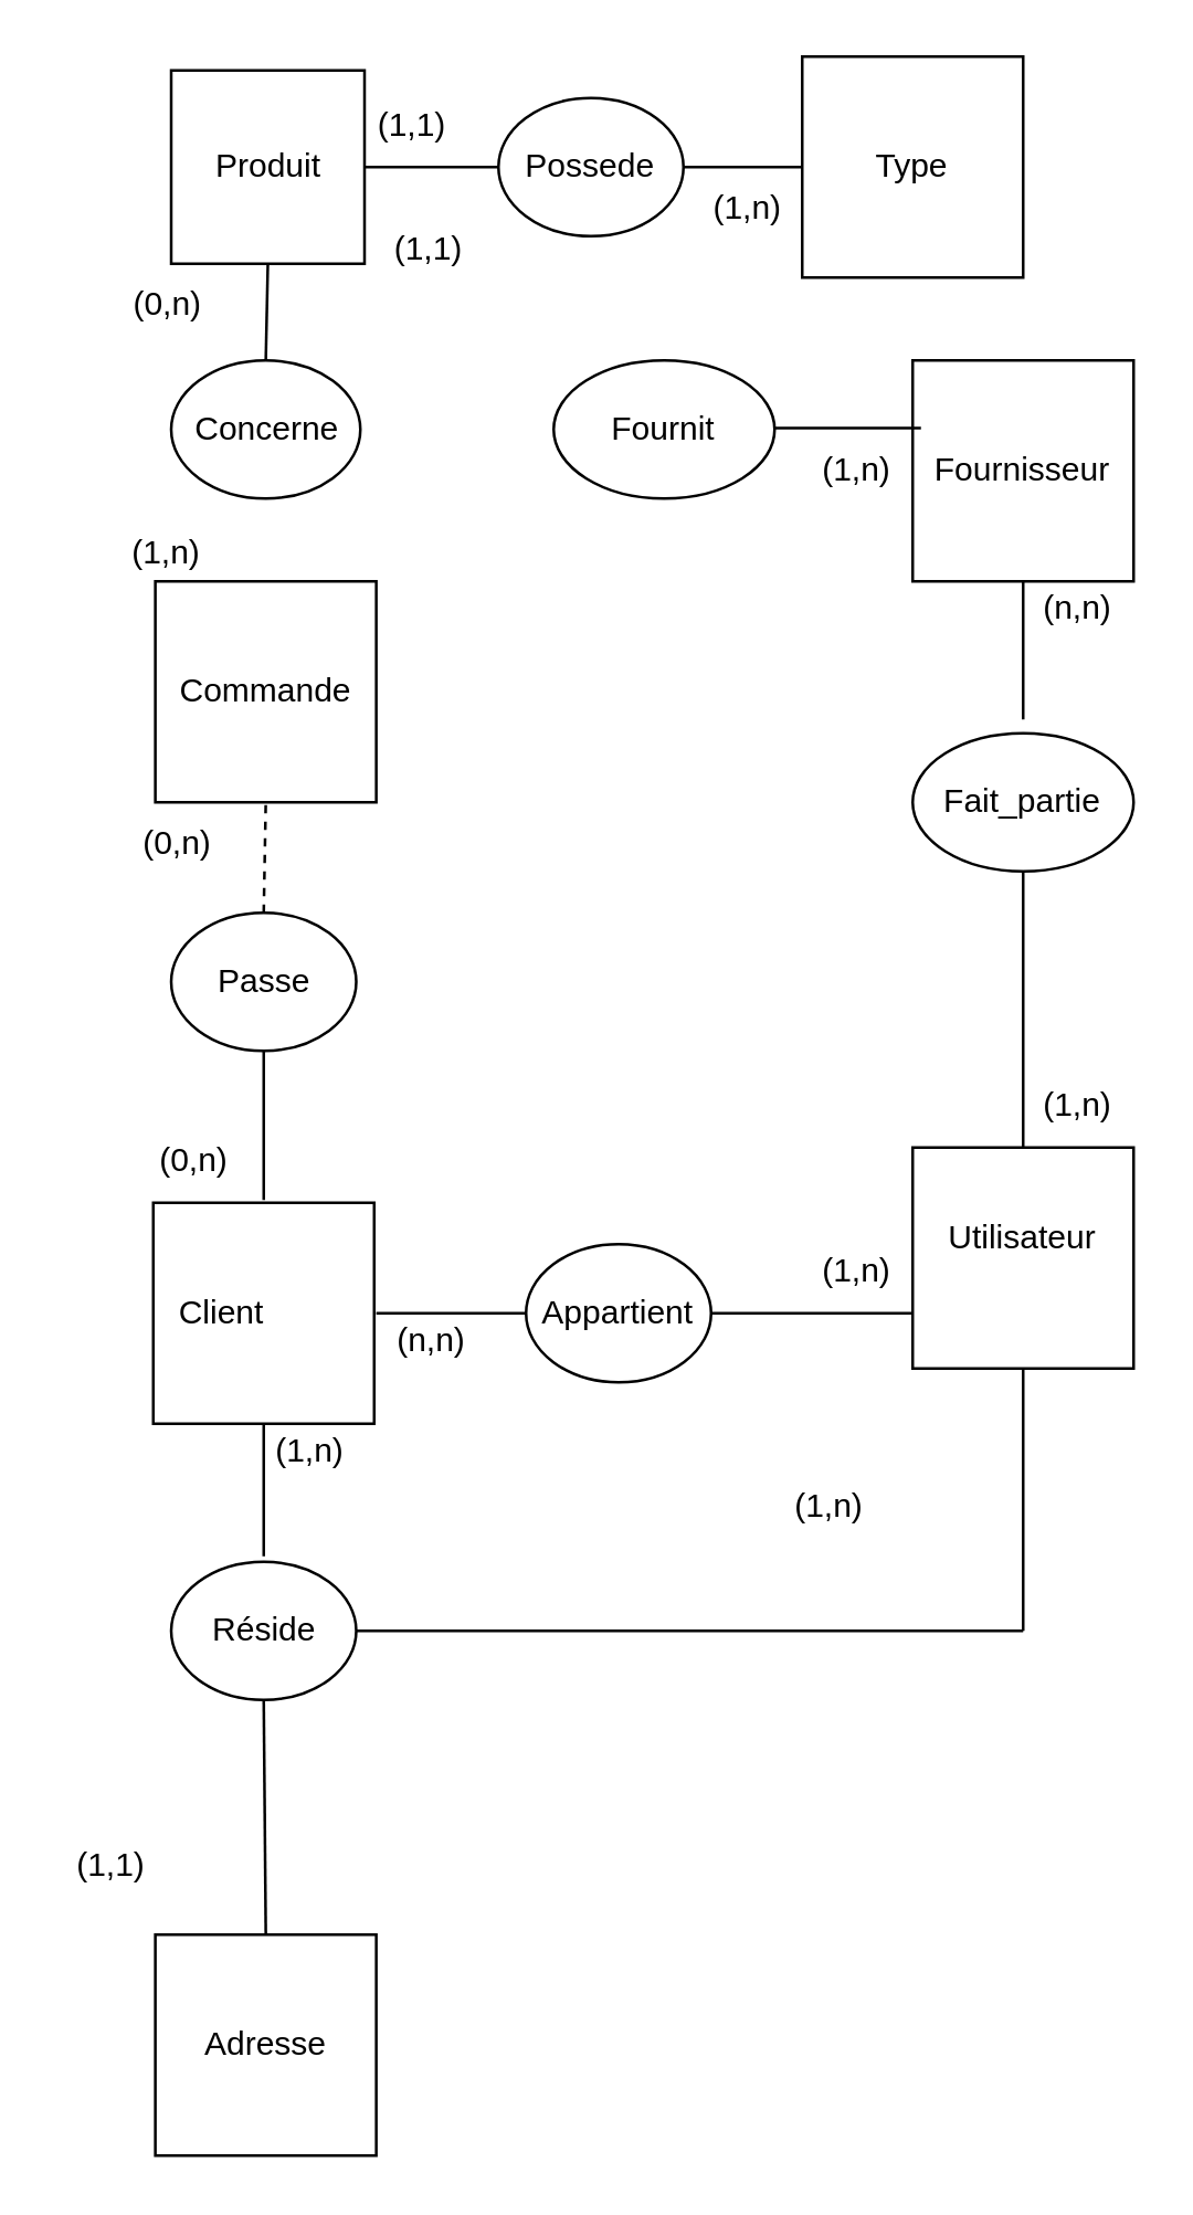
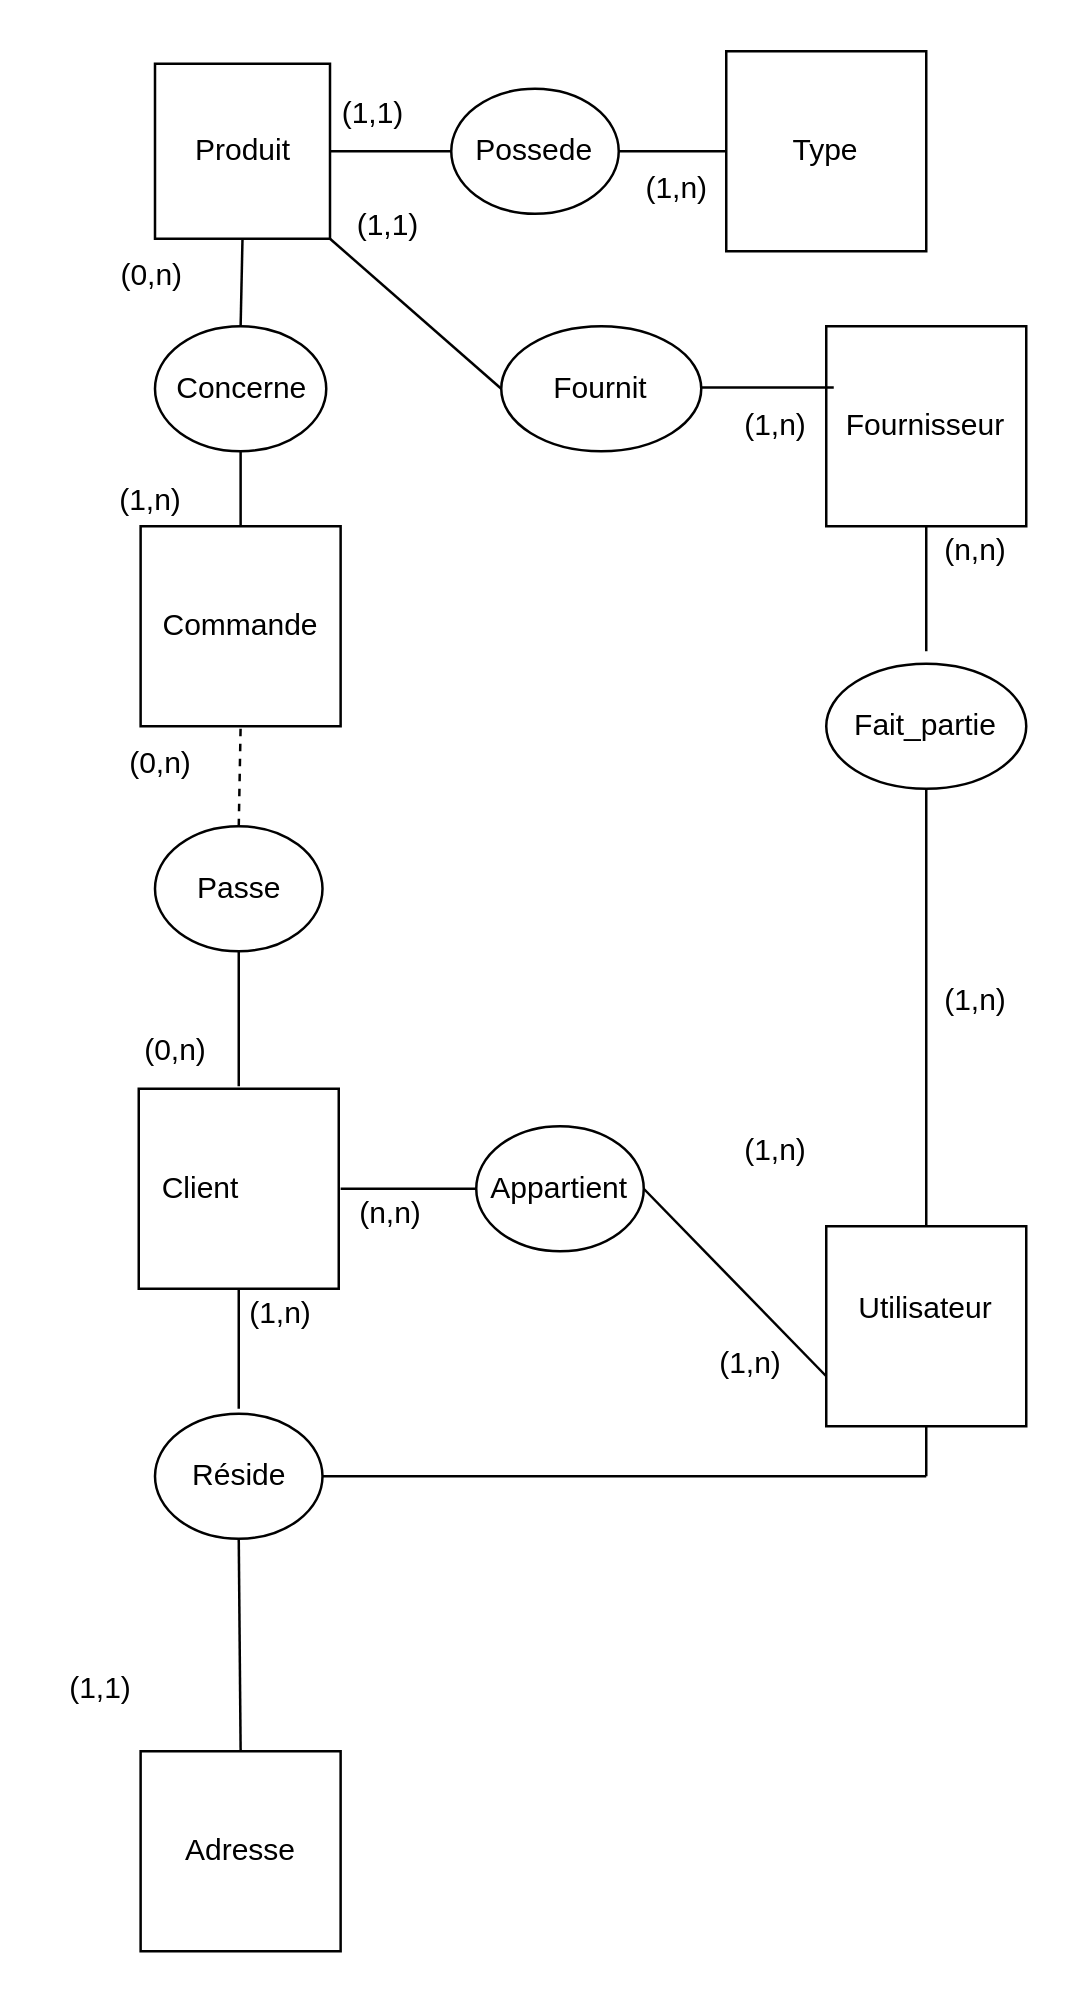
  <mxCell id="0" />
  <mxCell id="1" parent="0" />
  <mxCell id="2" value="" style="whiteSpace=wrap;html=1;aspect=fixed;" parent="1" vertex="1"><mxGeometry x="55" y="435" width="80" height="80" as="geometry" /></mxCell>
  <mxCell id="3" value="Produit" style="whiteSpace=wrap;html=1;aspect=fixed;" parent="1" vertex="1"><mxGeometry x="61.5" y="25" width="70" height="70" as="geometry" /></mxCell>
  <mxCell id="4" value="Fournisseur" style="whiteSpace=wrap;html=1;aspect=fixed;" parent="1" vertex="1"><mxGeometry x="330" y="130" width="80" height="80" as="geometry" /></mxCell>
- <mxCell id="5" value="&lt;div&gt;Utilisateur&lt;/div&gt;&lt;div&gt;&lt;br&gt;&lt;/div&gt;" style="whiteSpace=wrap;html=1;aspect=fixed;" parent="1" vertex="1"><mxGeometry x="330" y="415" width="80" height="80" as="geometry" /></mxCell>
+ <mxCell id="5" value="&lt;div&gt;Utilisateur&lt;/div&gt;&lt;div&gt;&lt;br&gt;&lt;/div&gt;" style="whiteSpace=wrap;html=1;aspect=fixed;" parent="1" vertex="1"><mxGeometry x="330" y="490" width="80" height="80" as="geometry" /></mxCell>
  <mxCell id="6" value="Client" style="text;html=1;strokeColor=none;fillColor=none;align=center;verticalAlign=middle;whiteSpace=wrap;rounded=0;" parent="1" vertex="1"><mxGeometry x="60" y="465" width="40" height="20" as="geometry" /></mxCell>
  <mxCell id="7" value="Adresse" style="whiteSpace=wrap;html=1;aspect=fixed;" parent="1" vertex="1"><mxGeometry x="55.75" y="700" width="80" height="80" as="geometry" /></mxCell>
  <mxCell id="8" value="Réside" style="ellipse;whiteSpace=wrap;html=1;" parent="1" vertex="1"><mxGeometry x="61.5" y="565" width="67" height="50" as="geometry" /></mxCell>
  <mxCell id="9" value="" style="endArrow=none;html=1;entryX=0.5;entryY=1;entryDx=0;entryDy=0;" parent="1" edge="1" target="2"><mxGeometry width="50" height="50" relative="1" as="geometry"><mxPoint x="95" y="563" as="sourcePoint" /><mxPoint x="74" y="515" as="targetPoint" /></mxGeometry></mxCell>
  <mxCell id="10" value="Fait_partie" style="ellipse;whiteSpace=wrap;html=1;" parent="1" vertex="1"><mxGeometry x="330" y="265" width="80" height="50" as="geometry" /></mxCell>
  <mxCell id="11" value="" style="endArrow=none;html=1;entryX=0;entryY=0.5;entryDx=0;entryDy=0;exitX=1;exitY=0.5;exitDx=0;exitDy=0;" parent="1" source="23" target="22" edge="1"><mxGeometry width="50" height="50" relative="1" as="geometry"><mxPoint x="40" y="555" as="sourcePoint" /><mxPoint x="90" y="505" as="targetPoint" /></mxGeometry></mxCell>
  <mxCell id="12" value="" style="endArrow=none;html=1;entryX=0;entryY=0.5;entryDx=0;entryDy=0;exitX=1;exitY=0.5;exitDx=0;exitDy=0;" parent="1" target="23" edge="1" source="3"><mxGeometry width="50" height="50" relative="1" as="geometry"><mxPoint x="130" y="255" as="sourcePoint" /><mxPoint x="90" y="505" as="targetPoint" /></mxGeometry></mxCell>
  <mxCell id="13" value="" style="endArrow=none;html=1;" parent="1" edge="1"><mxGeometry width="50" height="50" relative="1" as="geometry"><mxPoint x="280" y="154.47" as="sourcePoint" /><mxPoint x="333" y="154.97" as="targetPoint" /><Array as="points"><mxPoint x="333" y="154.47" /></Array></mxGeometry></mxCell>
+ <mxCell id="14" value="" style="endArrow=none;html=1;entryX=1;entryY=1;entryDx=0;entryDy=0;exitX=0;exitY=0.5;exitDx=0;exitDy=0;" parent="1" target="3" edge="1" source="47"><mxGeometry width="50" height="50" relative="1" as="geometry"><mxPoint x="-150" y="252.5" as="sourcePoint" /><mxPoint x="-150" y="57.5" as="targetPoint" /><Array as="points" /></mxGeometry></mxCell>
  <mxCell id="15" value="" style="endArrow=none;html=1;exitX=0.5;exitY=1;exitDx=0;exitDy=0;entryX=0.5;entryY=0;entryDx=0;entryDy=0;" parent="1" source="10" edge="1" target="5"><mxGeometry width="50" height="50" relative="1" as="geometry"><mxPoint x="40" y="555" as="sourcePoint" /><mxPoint x="-150" y="250" as="targetPoint" /><Array as="points" /></mxGeometry></mxCell>
  <mxCell id="16" value="(1,1)" style="text;html=1;strokeColor=none;fillColor=none;align=center;verticalAlign=middle;whiteSpace=wrap;rounded=0;" parent="1" vertex="1"><mxGeometry x="20" y="665" width="40" height="20" as="geometry" /></mxCell>
  <mxCell id="17" value="(n,n)" style="text;html=1;strokeColor=none;fillColor=none;align=center;verticalAlign=middle;whiteSpace=wrap;rounded=0;" parent="1" vertex="1"><mxGeometry x="370" y="210" width="40" height="20" as="geometry" /></mxCell>
  <mxCell id="18" value="(1,n)" style="text;html=1;strokeColor=none;fillColor=none;align=center;verticalAlign=middle;whiteSpace=wrap;rounded=0;" parent="1" vertex="1"><mxGeometry x="91.5" y="515" width="40" height="20" as="geometry" /></mxCell>
  <mxCell id="19" value="(1,n)" style="text;html=1;strokeColor=none;fillColor=none;align=center;verticalAlign=middle;whiteSpace=wrap;rounded=0;" parent="1" vertex="1"><mxGeometry x="280" y="535" width="40" height="20" as="geometry" /></mxCell>
  <mxCell id="20" value="(1,n)" style="text;html=1;strokeColor=none;fillColor=none;align=center;verticalAlign=middle;whiteSpace=wrap;rounded=0;" parent="1" vertex="1"><mxGeometry x="290" y="160" width="40" height="20" as="geometry" /></mxCell>
  <mxCell id="21" value="(1,n)" style="text;html=1;strokeColor=none;fillColor=none;align=center;verticalAlign=middle;whiteSpace=wrap;rounded=0;" parent="1" vertex="1"><mxGeometry x="40" y="190" width="40" height="20" as="geometry" /></mxCell>
  <mxCell id="22" value="Type" style="whiteSpace=wrap;html=1;aspect=fixed;" parent="1" vertex="1"><mxGeometry x="290" y="20" width="80" height="80" as="geometry" /></mxCell>
  <mxCell id="23" value="Possede" style="ellipse;whiteSpace=wrap;html=1;" parent="1" vertex="1"><mxGeometry x="180" y="35" width="67" height="50" as="geometry" /></mxCell>
  <mxCell id="24" value="(1,1)" style="text;html=1;strokeColor=none;fillColor=none;align=center;verticalAlign=middle;whiteSpace=wrap;rounded=0;" parent="1" vertex="1"><mxGeometry x="135" y="80" width="40" height="20" as="geometry" /></mxCell>
  <mxCell id="25" value="(1,1)" style="text;html=1;strokeColor=none;fillColor=none;align=center;verticalAlign=middle;whiteSpace=wrap;rounded=0;" vertex="1" parent="1"><mxGeometry x="128.5" y="35" width="40" height="20" as="geometry" /></mxCell>
  <mxCell id="26" value="(1,n)" style="text;html=1;align=center;verticalAlign=middle;resizable=0;points=[];autosize=1;" parent="1" vertex="1"><mxGeometry x="250" y="65" width="40" height="20" as="geometry" /></mxCell>
  <mxCell id="27" value="Commande" style="whiteSpace=wrap;html=1;aspect=fixed;" parent="1" vertex="1"><mxGeometry x="55.75" y="210" width="80" height="80" as="geometry" /></mxCell>
  <mxCell id="28" value="Concerne" style="ellipse;whiteSpace=wrap;html=1;" parent="1" vertex="1"><mxGeometry x="61.5" y="130" width="68.5" height="50" as="geometry" /></mxCell>
  <mxCell id="29" value="Passe" style="ellipse;whiteSpace=wrap;html=1;" parent="1" vertex="1"><mxGeometry x="61.5" y="330" width="67" height="50" as="geometry" /></mxCell>
  <mxCell id="30" value="" style="endArrow=none;html=1;exitX=0.5;exitY=1;exitDx=0;exitDy=0;" parent="1" source="29" edge="1"><mxGeometry width="50" height="50" relative="1" as="geometry"><mxPoint x="40" y="470" as="sourcePoint" /><mxPoint x="95" y="434" as="targetPoint" /></mxGeometry></mxCell>
  <mxCell id="31" value="(0,n)" style="text;html=1;strokeColor=none;fillColor=none;align=center;verticalAlign=middle;whiteSpace=wrap;rounded=0;" parent="1" vertex="1"><mxGeometry x="44" y="295" width="40" height="20" as="geometry" /></mxCell>
  <mxCell id="32" value="(0,n)" style="text;html=1;strokeColor=none;fillColor=none;align=center;verticalAlign=middle;whiteSpace=wrap;rounded=0;" parent="1" vertex="1"><mxGeometry x="50" y="410" width="40" height="20" as="geometry" /></mxCell>
  <mxCell id="33" value="(1,n)" style="text;html=1;strokeColor=none;fillColor=none;align=center;verticalAlign=middle;whiteSpace=wrap;rounded=0;" parent="1" vertex="1"><mxGeometry x="370" y="390" width="40" height="20" as="geometry" /></mxCell>
  <mxCell id="34" value="(0,n)" style="text;html=1;align=center;verticalAlign=middle;resizable=0;points=[];autosize=1;" parent="1" vertex="1"><mxGeometry x="40" y="100" width="40" height="20" as="geometry" /></mxCell>
  <mxCell id="35" value="Appartient" style="ellipse;whiteSpace=wrap;html=1;" vertex="1" parent="1"><mxGeometry x="190" y="450" width="67" height="50" as="geometry" /></mxCell>
  <mxCell id="36" value="" style="endArrow=none;html=1;exitX=0;exitY=0.75;exitDx=0;exitDy=0;entryX=1;entryY=0.5;entryDx=0;entryDy=0;" edge="1" parent="1" source="5" target="35"><mxGeometry width="50" height="50" relative="1" as="geometry"><mxPoint x="40" y="470" as="sourcePoint" /><mxPoint x="90" y="420" as="targetPoint" /></mxGeometry></mxCell>
  <mxCell id="37" value="" style="endArrow=none;html=1;entryX=0;entryY=0.5;entryDx=0;entryDy=0;exitX=0;exitY=0;exitDx=0;exitDy=0;" edge="1" parent="1" source="39" target="35"><mxGeometry width="50" height="50" relative="1" as="geometry"><mxPoint x="120" y="475" as="sourcePoint" /><mxPoint x="90" y="420" as="targetPoint" /></mxGeometry></mxCell>
  <mxCell id="38" value="(1,n)" style="text;html=1;strokeColor=none;fillColor=none;align=center;verticalAlign=middle;whiteSpace=wrap;rounded=0;" vertex="1" parent="1"><mxGeometry x="290" y="450" width="40" height="20" as="geometry" /></mxCell>
  <mxCell id="39" value="(n,n)" style="text;html=1;strokeColor=none;fillColor=none;align=center;verticalAlign=middle;whiteSpace=wrap;rounded=0;" vertex="1" parent="1"><mxGeometry x="135.75" y="475" width="40" height="20" as="geometry" /></mxCell>
  <mxCell id="40" value="" style="endArrow=none;html=1;entryX=0.5;entryY=1;entryDx=0;entryDy=0;exitX=0.5;exitY=0;exitDx=0;exitDy=0;dashed=1;" edge="1" parent="1" source="29" target="27"><mxGeometry width="50" height="50" relative="1" as="geometry"><mxPoint x="-70" y="360" as="sourcePoint" /><mxPoint y="310" as="targetPoint" x="-20" /></mxGeometry></mxCell>
  <mxCell id="41" value="" style="endArrow=none;html=1;entryX=0.5;entryY=1;entryDx=0;entryDy=0;exitX=0.5;exitY=0;exitDx=0;exitDy=0;" edge="1" parent="1" source="28" target="3"><mxGeometry width="50" height="50" relative="1" as="geometry"><mxPoint x="-91.5" y="240" as="sourcePoint" /><mxPoint x="-41.5" y="190" as="targetPoint" /></mxGeometry></mxCell>
+ <mxCell id="42" value="" style="endArrow=none;html=1;exitX=0.5;exitY=1;exitDx=0;exitDy=0;entryX=0.5;entryY=0;entryDx=0;entryDy=0;" edge="1" parent="1" source="28" target="27"><mxGeometry width="50" height="50" relative="1" as="geometry"><mxPoint x="40" y="260" as="sourcePoint" /><mxPoint x="90" y="210" as="targetPoint" /></mxGeometry></mxCell>
  <mxCell id="43" value="" style="endArrow=none;html=1;entryX=0.5;entryY=1;entryDx=0;entryDy=0;exitX=0.5;exitY=0;exitDx=0;exitDy=0;" edge="1" parent="1" source="7" target="8"><mxGeometry width="50" height="50" relative="1" as="geometry"><mxPoint x="-43" y="700" as="sourcePoint" /><mxPoint x="7" y="650" as="targetPoint" /></mxGeometry></mxCell>
  <mxCell id="44" value="" style="endArrow=none;html=1;exitX=1;exitY=0.5;exitDx=0;exitDy=0;" edge="1" parent="1" source="8"><mxGeometry width="50" height="50" relative="1" as="geometry"><mxPoint x="-33" y="550" as="sourcePoint" /><mxPoint x="370" y="590" as="targetPoint" /></mxGeometry></mxCell>
  <mxCell id="45" value="" style="endArrow=none;html=1;exitX=0.5;exitY=1;exitDx=0;exitDy=0;" edge="1" parent="1" source="4"><mxGeometry width="50" height="50" relative="1" as="geometry"><mxPoint x="40" y="410" as="sourcePoint" /><mxPoint x="370" y="260" as="targetPoint" /></mxGeometry></mxCell>
  <mxCell id="46" value="" style="endArrow=none;html=1;exitX=0.5;exitY=1;exitDx=0;exitDy=0;" edge="1" parent="1" source="5"><mxGeometry width="50" height="50" relative="1" as="geometry"><mxPoint x="30" y="540" as="sourcePoint" /><mxPoint x="370" y="590" as="targetPoint" /></mxGeometry></mxCell>
  <mxCell id="47" value="Fournit" style="ellipse;whiteSpace=wrap;html=1;" vertex="1" parent="1"><mxGeometry x="200" y="130" width="80" height="50" as="geometry" /></mxCell>
